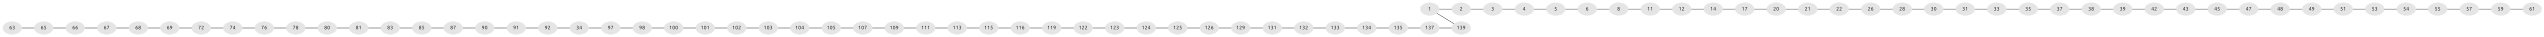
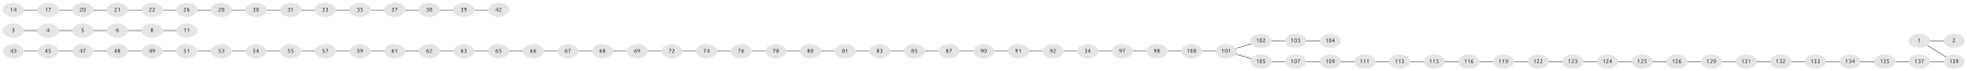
  graph {
    fontname=Ubuntu
    rankdir=LR
    node [color=gray90 fontname=Ubuntu style=filled]
    edge [fontname=Ubuntu]
    1
    2
    139 [super="+140"]
    3
    4
    5
    6 [super="+7"]
    8 [super="+9"]
    11
-   12 [super="+13"]
    14 [super="+15"]
    17 [super="+18"]
    20
    21
    22 [super="+23"]
    26 [super="+27"]
    28 [super="+29"]
    30
    31 [super="+32"]
    33 [super="+34"]
    35 [super="+36"]
    37
    38
    39 [super="+40"]
    42
    43 [super="+44"]
    45 [super="+46"]
    47
    48
    49 [super="+50"]
    51 [super="+52"]
    53
    54
    55 [super="+56"]
    57 [super="+58"]
    59 [super="+60"]
    61
+   62
    63 [super="+64"]
    65
    66
    67
    68
    69 [super="+70"]
    72 [super="+73"]
    74 [super="+75"]
    76 [super="+77"]
    78 [super="+79"]
    80
    81 [super="+82"]
    83 [super="+84"]
    85 [super="+86"]
    87 [super="+88"]
    90
    91
    92 [super="+93"]
    n57 [label=34 super="+95"]
    97
    98 [super="+99"]
    100
    101
    102
    103
    104
    105 [super="+106"]
    107 [super="+108"]
    109 [super="+110"]
    111 [super="+112"]
    113 [super="+114"]
    115
    116 [super="+117"]
    119 [super="+120"]
    122
    123
    124
    125
    126 [super="+127"]
    129 [super="+130"]
    131
    132
    133
    134
    135 [super="+136"]
    137 [super="+138"]
    1 -- 2
    1 -- 139
-   2 -- 3
    3 -- 4
    4 -- 5
    5 -- 6
    6 -- 8
    8 -- 11
-   11 -- 12
-   12 -- 14
    14 -- 17
    17 -- 20
    20 -- 21
    21 -- 22
    22 -- 26
    26 -- 28
    28 -- 30
    30 -- 31
    31 -- 33
    33 -- 35
    35 -- 37
    37 -- 38
    38 -- 39
    39 -- 42
-   42 -- 43
    43 -- 45
    45 -- 47
    47 -- 48
    48 -- 49
    49 -- 51
    51 -- 53
    53 -- 54
    54 -- 55
    55 -- 57
    57 -- 59
    59 -- 61
+   61 -- 62
+   62 -- 63
    63 -- 65
    65 -- 66
    66 -- 67
    67 -- 68
    68 -- 69
    69 -- 72
    72 -- 74
    74 -- 76
    76 -- 78
    78 -- 80
    80 -- 81
    81 -- 83
    83 -- 85
    85 -- 87
    87 -- 90
    90 -- 91
    91 -- 92
    92 -- n57
    n57 -- 97
    97 -- 98
    98 -- 100
    100 -- 101
    101 -- 102
    102 -- 103
    103 -- 104
-   104 -- 105
+   101 -- 105
    105 -- 107
    107 -- 109
    109 -- 111
    111 -- 113
    113 -- 115
    115 -- 116
    116 -- 119
    119 -- 122
    122 -- 123
    123 -- 124
    124 -- 125
    125 -- 126
    126 -- 129
    129 -- 131
    131 -- 132
    132 -- 133
    133 -- 134
    134 -- 135
    135 -- 137
    137 -- 139
  }
